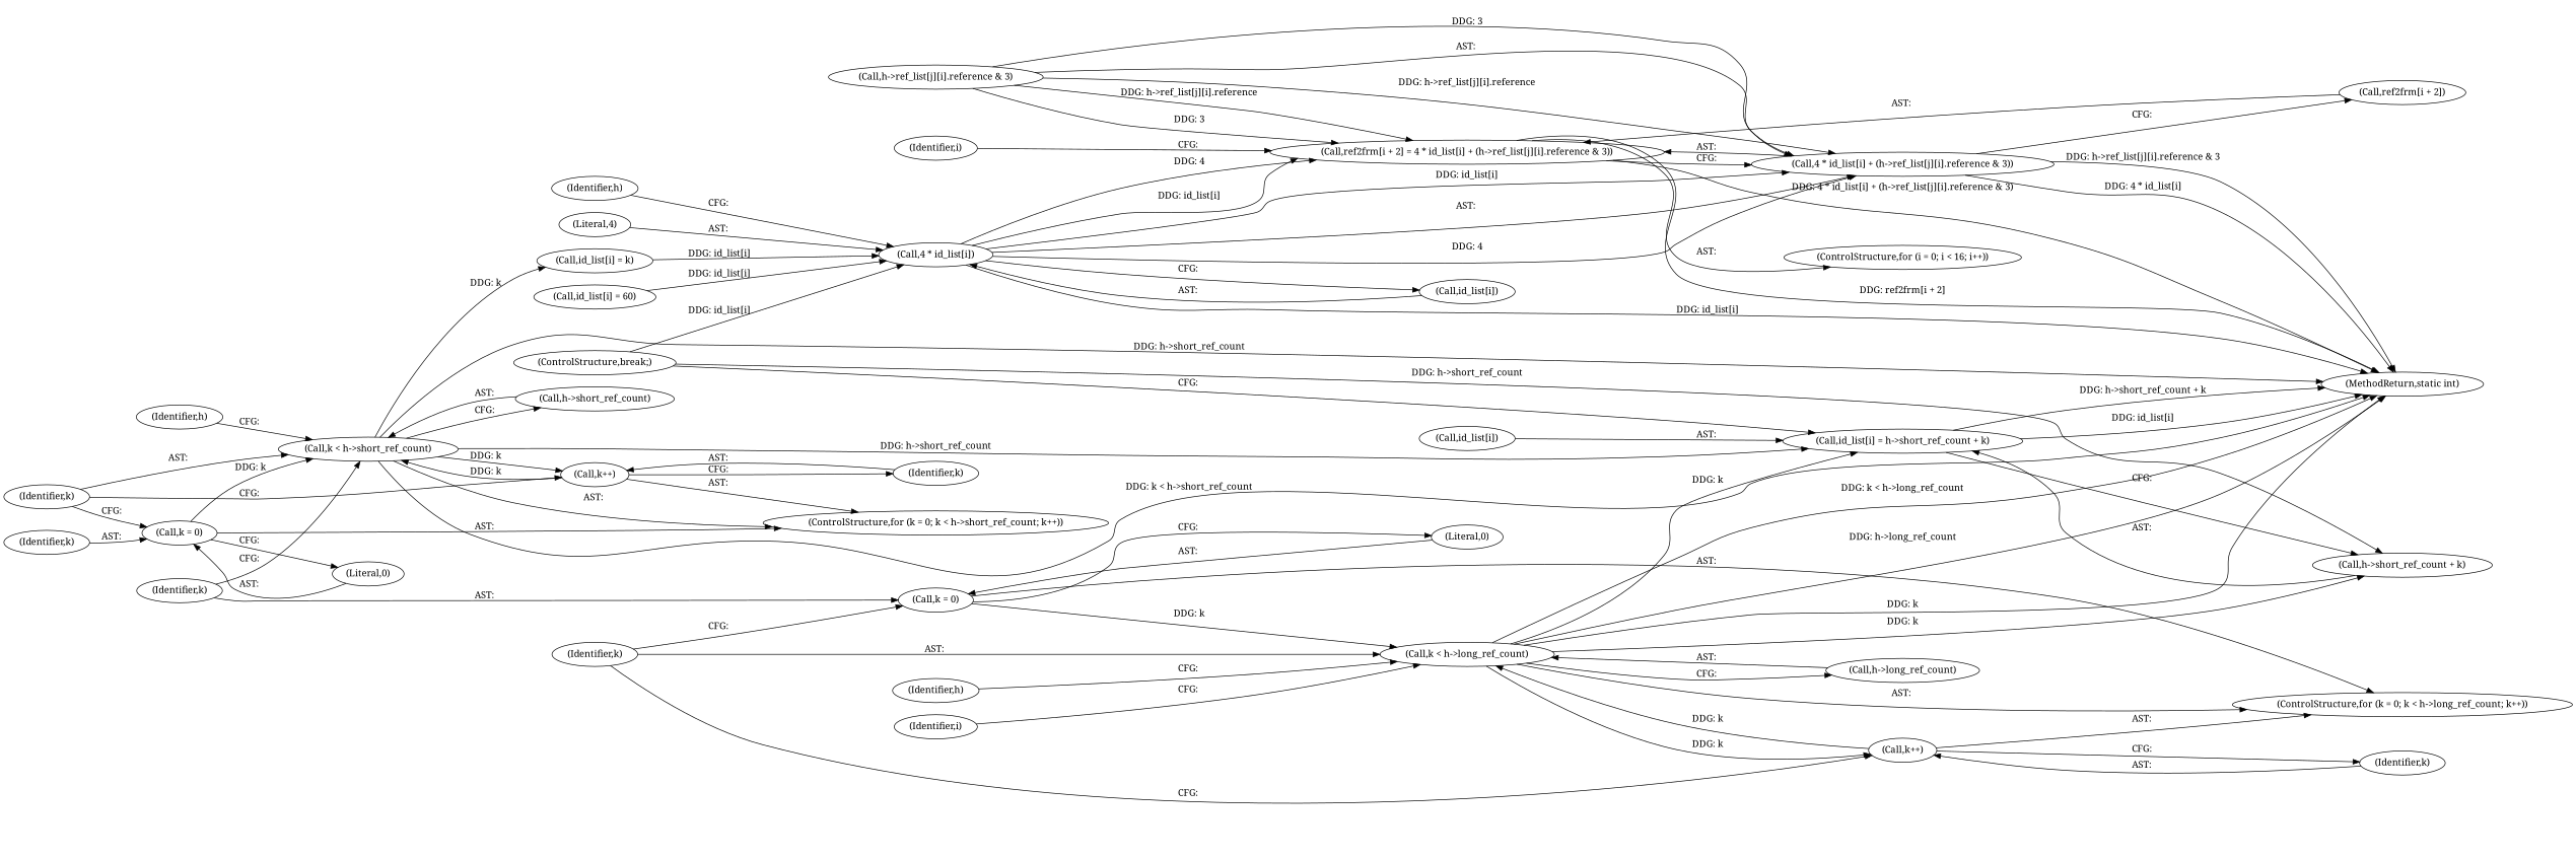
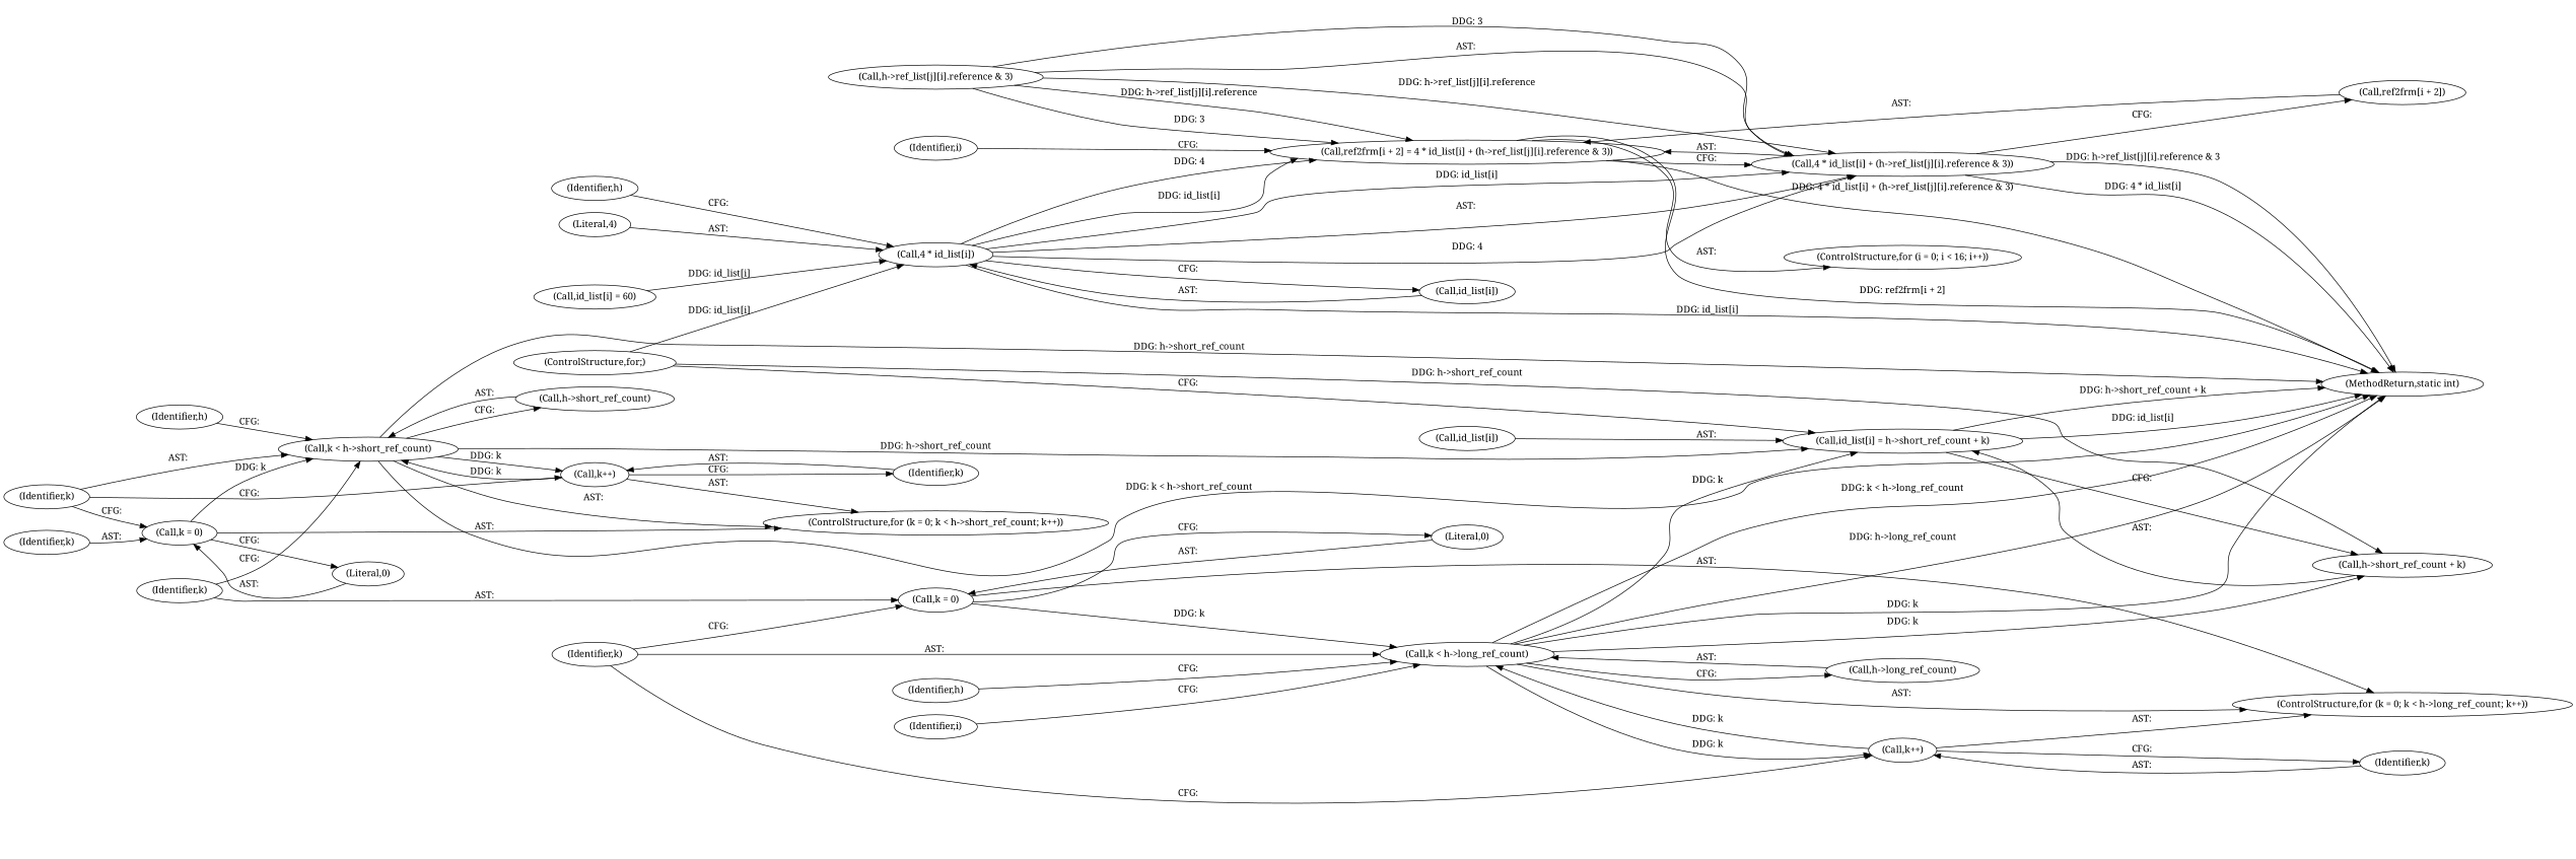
  digraph {
    fontname="Noto Serif"
    rankdir=LR
    node [fontname="Noto Serif"]
    edge [fontname="Noto Serif"]
    n1 [label="(Call,id_list[i] = h->short_ref_count + k)"]
    n2 [label="(MethodReturn,static int)"]
    n3 [label="(Call,h->short_ref_count + k)"]
    n4 [label="(Call,4 * id_list[i])"]
    n5 [label="(Call,ref2frm[i + 2] = 4 * id_list[i] + (h->ref_list[j][i].reference & 3))"]
    n6 [label="(Call,4 * id_list[i] + (h->ref_list[j][i].reference & 3))"]
    n7 [label="(Call,id_list[i])"]
    n8 [label="(Call,k < h->short_ref_count)"]
    n9 [label="(Call,k++)"]
-   n10 [label="(Call,id_list[i] = k)"]
    n11 [label="(Call,h->short_ref_count)"]
    n12 [label="(ControlStructure,for (k = 0; k < h->short_ref_count; k++))"]
    n13 [label="(Identifier,k)"]
    n14 [label="(Call,k = 0)"]
    n15 [label="(Literal,0)"]
    n16 [label="(Call,k < h->long_ref_count)"]
    n17 [label="(Call,k++)"]
    n18 [label="(ControlStructure,for (k = 0; k < h->long_ref_count; k++))"]
    n19 [label="(Call,h->long_ref_count)"]
    n20 [label="(Identifier,k)"]
    n21 [label="(Call,k = 0)"]
    n22 [label="(Literal,0)"]
    n23 [label="(ControlStructure,for (i = 0; i < 16; i++))"]
    n24 [label="(Call,ref2frm[i + 2])"]
    n25 [label="(Call,h->ref_list[j][i].reference & 3)"]
    n26 [label="(Identifier,h)"]
    n27 [label="(Identifier,k)"]
    n28 [label="(Identifier,i)"]
    n29 [label="(Identifier,k)"]
    n30 [label="(Identifier,h)"]
    n31 [label="(Identifier,h)"]
    n32 [label="(Identifier,k)"]
    n33 [label="(Literal,4)"]
    n34 [label="(Call,id_list[i])"]
    n35 [label="(Identifier,k)"]
    n36 [label="(Call,id_list[i] = 60)"]
    n37 [label="(Identifier,i)"]
-   n38 [label="(ControlStructure,break;)"]
+   n38 [label="(ControlStructure,for;)"]
    n1 -> n2 [label="DDG: h->short_ref_count + k"]
    n1 -> n2 [label="DDG: id_list[i]"]
    n1 -> n3 [label="CFG: "]
    n3 -> n1 [label="AST: "]
    n4 -> n2 [label="DDG: id_list[i]"]
    n4 -> n5 [label="DDG: 4"]
    n4 -> n5 [label="DDG: id_list[i]"]
    n4 -> n6 [label="AST: "]
    n4 -> n6 [label="DDG: 4"]
    n4 -> n6 [label="DDG: id_list[i]"]
    n4 -> n7 [label="CFG: "]
    n5 -> n2 [label="DDG: ref2frm[i + 2]"]
    n5 -> n2 [label="DDG: 4 * id_list[i] + (h->ref_list[j][i].reference & 3)"]
    n5 -> n6 [label="CFG: "]
    n5 -> n23 [label="AST: "]
    n6 -> n2 [label="DDG: 4 * id_list[i]"]
    n6 -> n2 [label="DDG: h->ref_list[j][i].reference & 3"]
    n6 -> n5 [label="AST: "]
    n6 -> n24 [label="CFG: "]
    n7 -> n4 [label="AST: "]
    n8 -> n1 [label="DDG: h->short_ref_count"]
    n8 -> n2 [label="DDG: h->short_ref_count"]
    n8 -> n2 [label="DDG: k < h->short_ref_count"]
    n8 -> n9 [label="DDG: k"]
-   n8 -> n10 [label="DDG: k"]
    n8 -> n11 [label="CFG: "]
    n8 -> n12 [label="AST: "]
    n9 -> n8 [label="DDG: k"]
    n9 -> n12 [label="AST: "]
    n9 -> n13 [label="CFG: "]
-   n10 -> n4 [label="DDG: id_list[i]"]
    n11 -> n8 [label="AST: "]
    n13 -> n9 [label="AST: "]
    n14 -> n8 [label="DDG: k"]
    n14 -> n12 [label="AST: "]
    n14 -> n15 [label="CFG: "]
    n15 -> n14 [label="AST: "]
    n16 -> n1 [label="DDG: k"]
    n16 -> n2 [label="DDG: k"]
    n16 -> n2 [label="DDG: k < h->long_ref_count"]
    n16 -> n2 [label="DDG: h->long_ref_count"]
    n16 -> n3 [label="DDG: k"]
    n16 -> n17 [label="DDG: k"]
    n16 -> n18 [label="AST: "]
    n16 -> n19 [label="CFG: "]
    n17 -> n16 [label="DDG: k"]
    n17 -> n18 [label="AST: "]
    n17 -> n20 [label="CFG: "]
    n19 -> n16 [label="AST: "]
    n20 -> n17 [label="AST: "]
    n21 -> n16 [label="DDG: k"]
    n21 -> n18 [label="AST: "]
    n21 -> n22 [label="CFG: "]
    n22 -> n21 [label="AST: "]
    n24 -> n5 [label="AST: "]
    n25 -> n5 [label="DDG: h->ref_list[j][i].reference"]
    n25 -> n5 [label="DDG: 3"]
    n25 -> n6 [label="AST: "]
    n25 -> n6 [label="DDG: h->ref_list[j][i].reference"]
    n25 -> n6 [label="DDG: 3"]
    n26 -> n16 [label="CFG: "]
    n27 -> n8 [label="CFG: "]
    n27 -> n21 [label="AST: "]
    n28 -> n16 [label="CFG: "]
    n29 -> n16 [label="AST: "]
    n29 -> n17 [label="CFG: "]
    n29 -> n21 [label="CFG: "]
    n30 -> n8 [label="CFG: "]
    n31 -> n4 [label="CFG: "]
    n32 -> n8 [label="AST: "]
    n32 -> n9 [label="CFG: "]
    n32 -> n14 [label="CFG: "]
    n33 -> n4 [label="AST: "]
    n34 -> n1 [label="AST: "]
    n35 -> n14 [label="AST: "]
    n36 -> n4 [label="DDG: id_list[i]"]
    n37 -> n5 [label="CFG: "]
    n38 -> n1 [label="CFG: "]
    n38 -> n3 [label="DDG: h->short_ref_count"]
    n38 -> n4 [label="DDG: id_list[i]"]
  }
